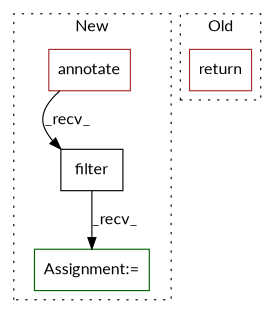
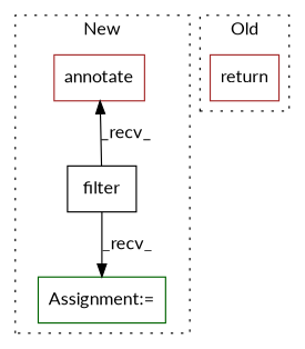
  digraph {
    fontname=Lato
    node [a=32 color=brown fontname=Lato shape=box]
    edge [fontname=Lato]
    n1 [l="9,1" label=annotate s="2027,2106"]
    n2 [a=7 color=darkgreen l=1 label="Assignment:=" s=2001]
    n3 [color=black l="7,1" label=filter s="2108,2120"]
    n4 [a=41 l=7 label=return s=2038]
    subgraph cluster_1 {
      label=New
      style=dotted
      n1
      n2
      n3
    }
    subgraph cluster_2 {
      label=Old
      style=dotted
      n4
    }
-   n1 -> n3 [label=_recv_]
+   n3 -> n1 [label=_recv_]
    n3 -> n2 [label=_recv_]
  }
